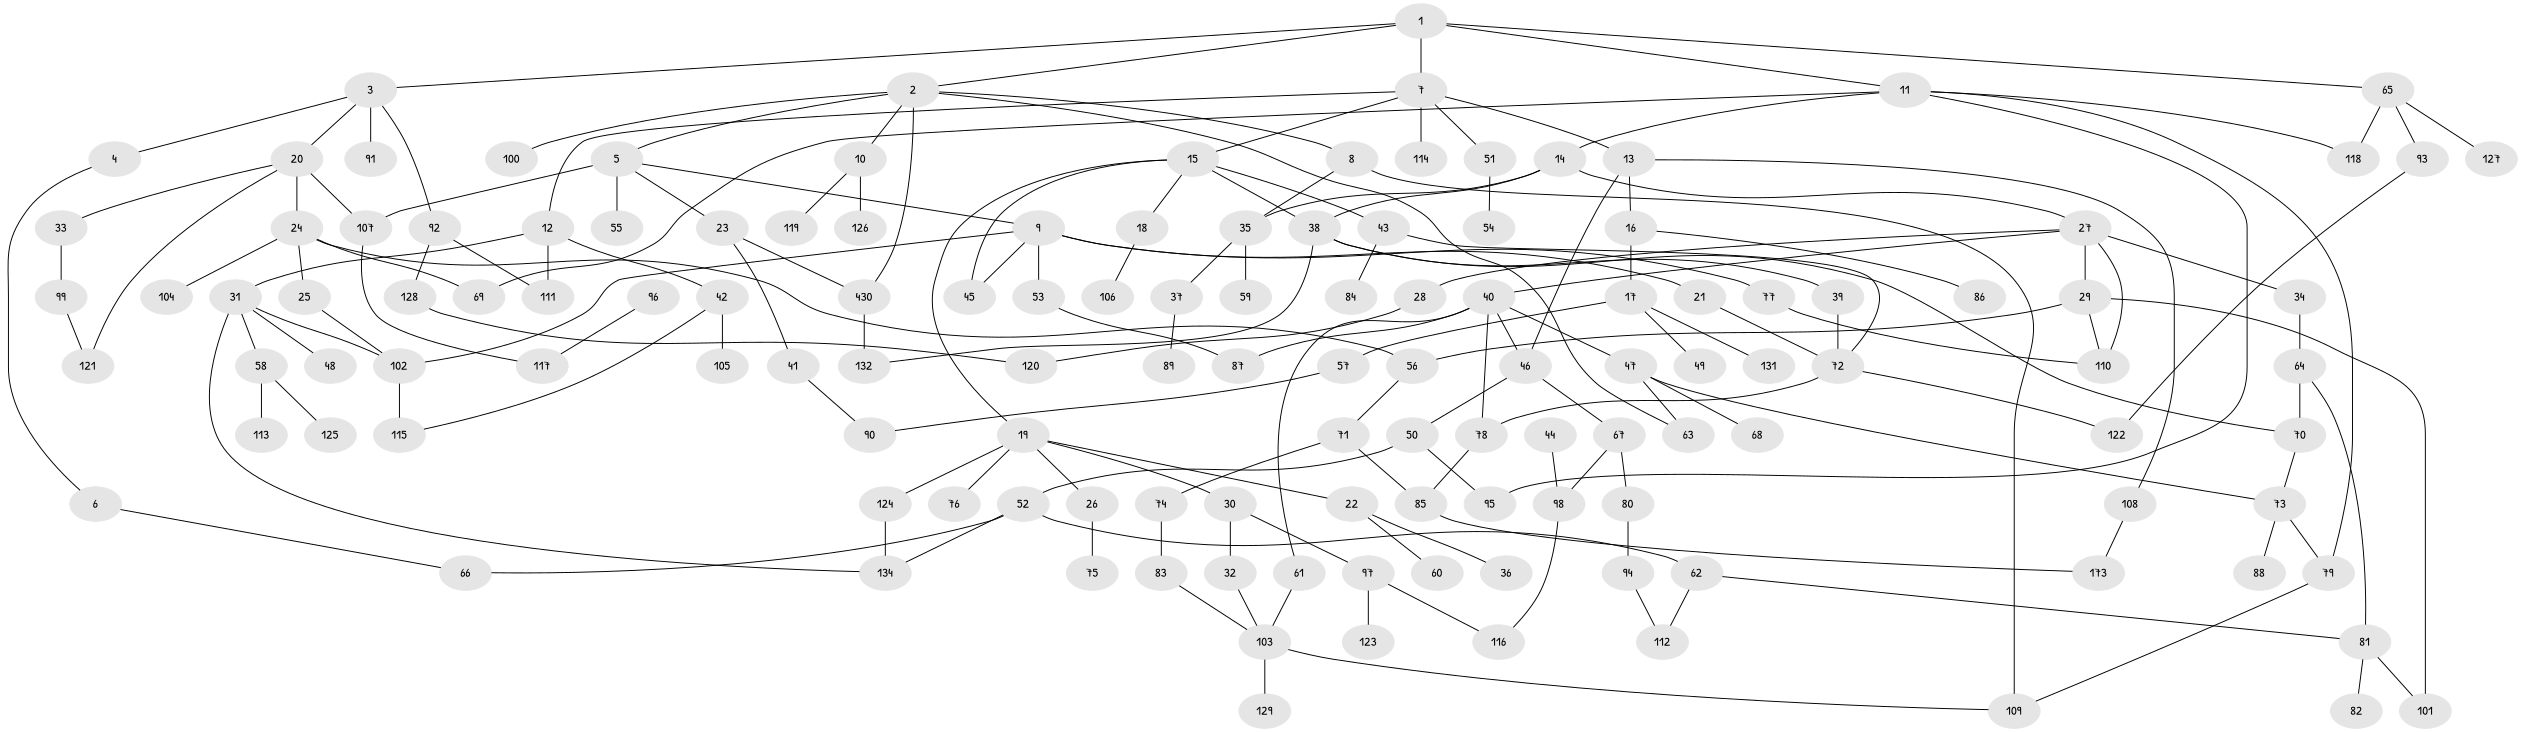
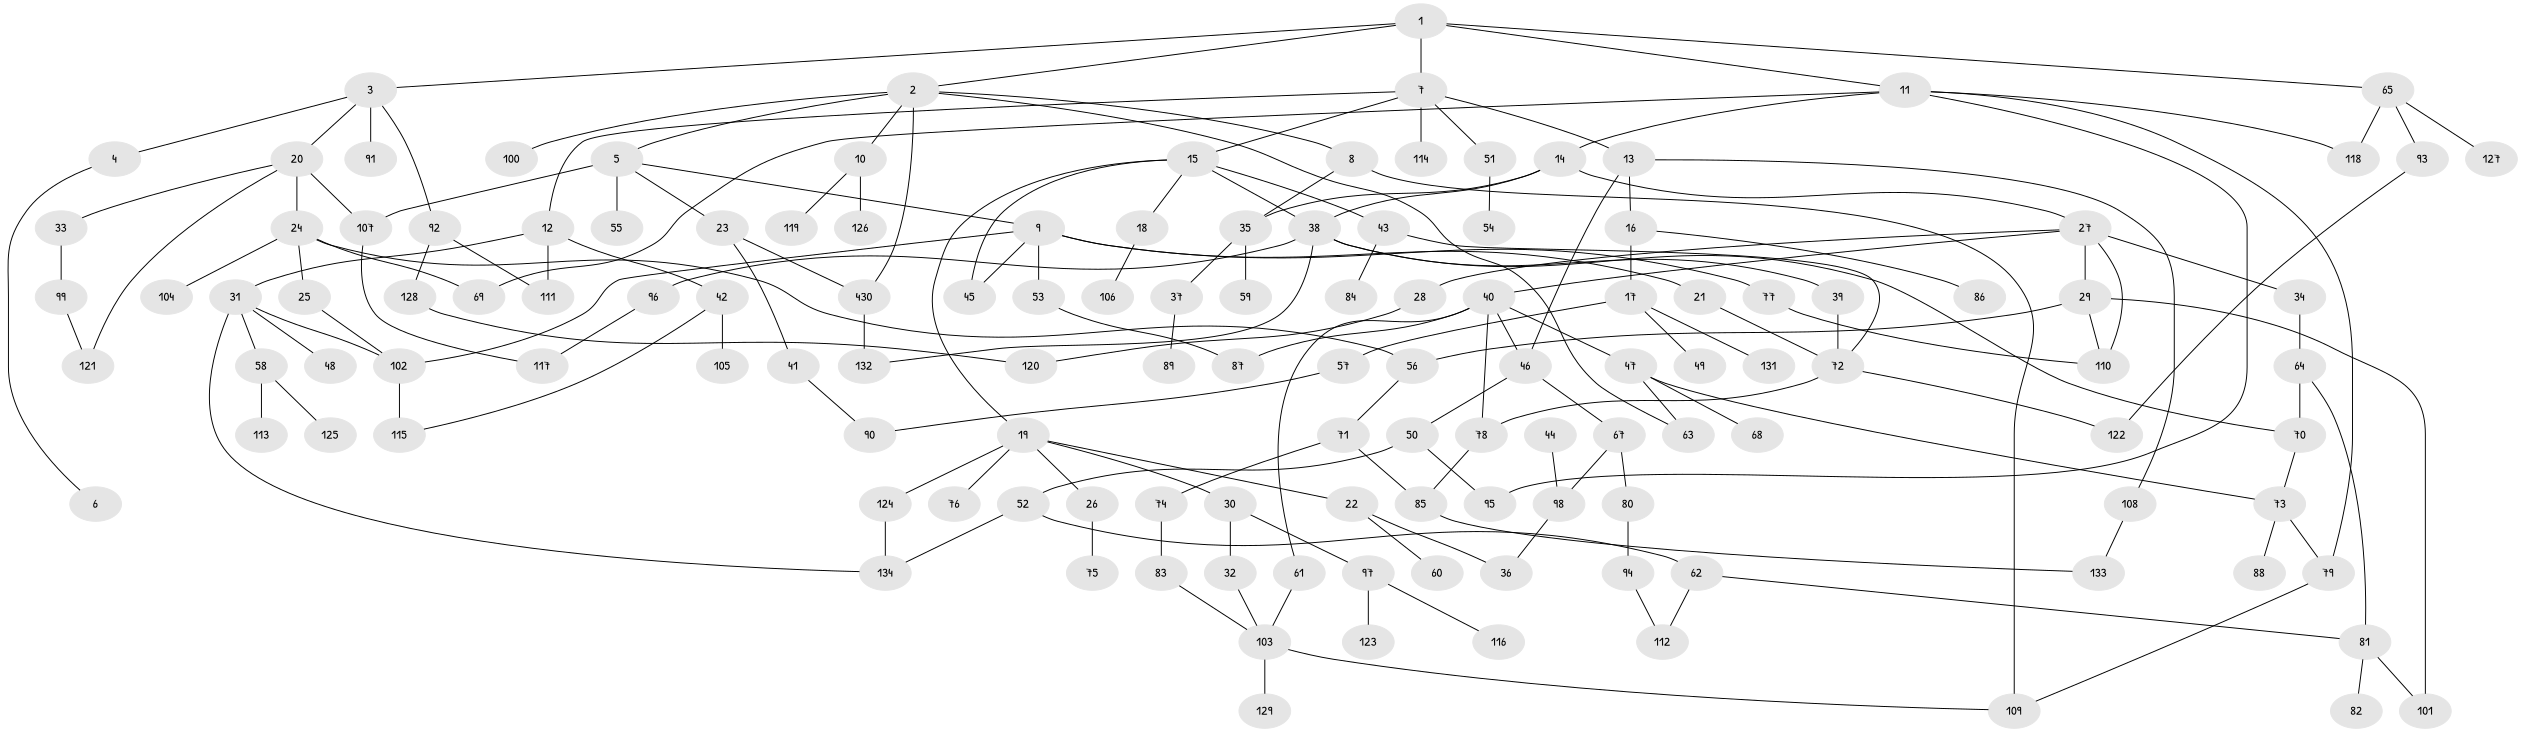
  graph {
    fontname="Patrick Hand"
    node [color=gray90 fontname="Patrick Hand" style=filled]
    edge [fontname="Patrick Hand"]
    1
    2
    3
    7
    11
    65
    5
    8
    10
    63
    100
    n12 [label=430]
    4
    20
    91
    92
    12
    13
    15
    51
    114
    14
    69
    79
    95
    118
    93
    127
    9
    23
    55
    107
    35
    109
    119
    126
    132
    6
    24
    33
    121
    111
    128
-   66
    21
    45
    53
    77
    102
    41
    117
    31
    42
    16
    46
    108
    43
    38
    18
    19
    54
    37
    59
    72
    87
    110
    115
    27
    48
    58
    134
    105
    17
    86
    84
    50
    67
-   133 [label=173]
+   133
    28
    29
    34
    40
    39
    70
    96
    106
    22
    26
    30
    76
    124
    49
    57
    131
    90
    36
    60
    75
    32
    97
    25
    56
    104
    99
    78
    122
    44
    98
    71
    120
    101
    64
    47
    61
    103
    116
    123
    113
    125
    129
    81
    89
    73
    68
    85
    52
    80
    88
    62
    112
    74
    82
    94
    83
    1 -- 2
    1 -- 3
    1 -- 7
    1 -- 11
    1 -- 65
    2 -- 5
    2 -- 8
    2 -- 10
    2 -- 63
    2 -- 100
    2 -- n12
    3 -- 4
    3 -- 20
    3 -- 91
    3 -- 92
    7 -- 12
    7 -- 13
    7 -- 15
    7 -- 51
    7 -- 114
    11 -- 14
    11 -- 69
    11 -- 79
    11 -- 95
    11 -- 118
    65 -- 118
    65 -- 93
    65 -- 127
    5 -- 9
    5 -- 23
    5 -- 55
    5 -- 107
    8 -- 35
    8 -- 109
    10 -- 119
    10 -- 126
    n12 -- 132
    4 -- 6
    20 -- 107
    20 -- 24
    20 -- 33
    20 -- 121
    92 -- 111
    92 -- 128
    12 -- 111
    12 -- 31
    12 -- 42
    13 -- 16
    13 -- 46
    13 -- 108
    15 -- 45
    15 -- 43
    15 -- 38
    15 -- 18
    15 -- 19
    51 -- 54
    14 -- 35
    14 -- 38
    14 -- 27
    79 -- 109
    93 -- 122
    9 -- 21
    9 -- 45
    9 -- 53
    9 -- 77
    9 -- 102
    23 -- n12
    23 -- 41
    107 -- 117
    35 -- 37
    35 -- 59
-   6 -- 66
    24 -- 69
    24 -- 25
    24 -- 56
    24 -- 104
    33 -- 99
    128 -- 120
    21 -- 72
    53 -- 87
    77 -- 110
    102 -- 115
    41 -- 90
    31 -- 102
    31 -- 48
    31 -- 58
    31 -- 134
    42 -- 115
    42 -- 105
    16 -- 17
    16 -- 86
    46 -- 50
    46 -- 67
    108 -- 133
    43 -- 72
    43 -- 84
    38 -- 132
    38 -- 39
    38 -- 70
+   38 -- 96
    18 -- 106
    19 -- 22
    19 -- 26
    19 -- 30
    19 -- 76
    19 -- 124
    37 -- 89
    72 -- 78
    72 -- 122
    27 -- 110
    27 -- 28
    27 -- 29
    27 -- 34
    27 -- 40
    58 -- 113
    58 -- 125
    17 -- 49
    17 -- 57
    17 -- 131
    50 -- 95
    50 -- 52
    67 -- 98
    67 -- 80
    28 -- 120
    29 -- 110
    29 -- 56
    29 -- 101
    34 -- 64
    40 -- 46
    40 -- 87
    40 -- 78
    40 -- 47
    40 -- 61
    39 -- 72
    70 -- 73
    96 -- 117
    22 -- 36
    22 -- 60
    26 -- 75
    30 -- 32
    30 -- 97
    124 -- 134
    57 -- 90
    32 -- 103
    97 -- 116
    97 -- 123
    25 -- 102
    56 -- 71
    99 -- 121
    78 -- 85
    44 -- 98
-   98 -- 116
+   98 -- 36
    71 -- 85
    71 -- 74
    64 -- 70
    64 -- 81
    47 -- 63
    47 -- 73
    47 -- 68
    61 -- 103
    103 -- 109
    103 -- 129
    81 -- 101
    81 -- 82
    73 -- 79
    73 -- 88
    85 -- 133
-   52 -- 66
    52 -- 134
    52 -- 62
    80 -- 94
    62 -- 81
    62 -- 112
    74 -- 83
    94 -- 112
    83 -- 103
  }
